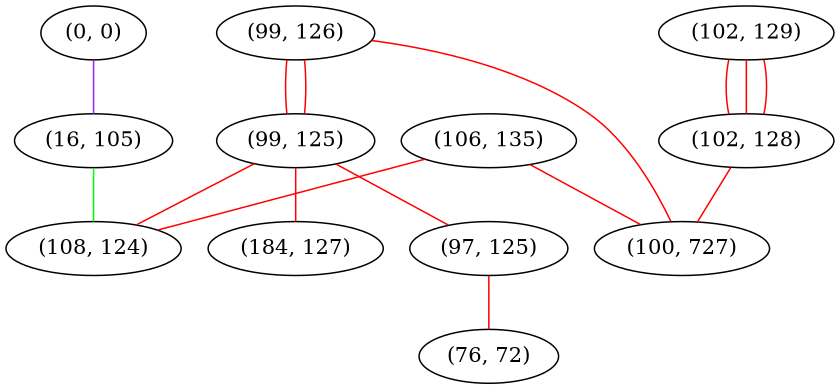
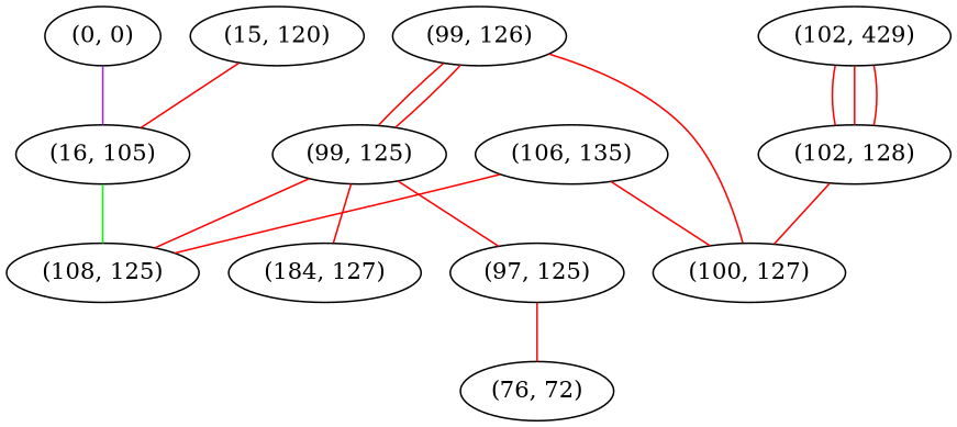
  graph {
    edge [color=red weight=1]
    n1 [label="(16, 105)"]
    "(0, 0)"
-   "(108, 125)" [label="(108, 124)"]
+   "(108, 125)"
+   "(15, 120)"
    "(106, 135)"
-   "(100, 127)" [label="(100, 727)"]
-   "(102, 129)"
+   "(100, 127)"
+   "(102, 129)" [label="(102, 429)"]
    "(102, 128)"
    "(99, 126)"
    "(99, 125)"
    "(184, 127)"
    "(97, 125)"
    n13 [label="(76, 72)"]
    n1 -- "(108, 125)" [color=green weight=2]
    "(0, 0)" -- n1 [color=purple weight=4]
+   "(15, 120)" -- n1
    "(106, 135)" -- "(108, 125)"
    "(106, 135)" -- "(100, 127)"
    "(102, 129)" -- "(102, 128)"
    "(102, 129)" -- "(102, 128)"
    "(102, 129)" -- "(102, 128)"
    "(102, 128)" -- "(100, 127)"
    "(99, 126)" -- "(100, 127)"
    "(99, 126)" -- "(99, 125)"
    "(99, 126)" -- "(99, 125)"
    "(99, 125)" -- "(108, 125)"
    "(99, 125)" -- "(184, 127)"
    "(99, 125)" -- "(97, 125)"
    "(97, 125)" -- n13
  }
